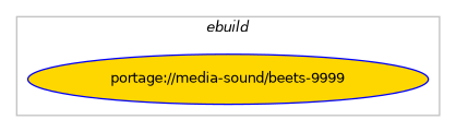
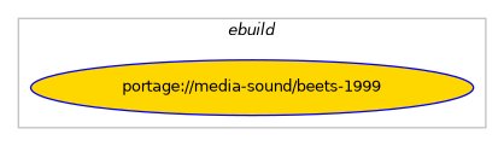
  digraph {
    compound=true
    concentrate=true
    fontname=Helvetica
    fontsize=10
    newrank=true
    rankdir=TB
    ranksep=1.5
-   n1 [color=blue fontname=Helvetica fontsize=10 label="portage://media-sound/beets-9999" width=4 style=filled fillcolor=gold]
+   n1 [color=blue fontname=Helvetica fontsize=10 label="portage://media-sound/beets-1999" width=4 style=filled fillcolor=gold]
    subgraph cluster_1 {
      color=gray
      label=<<i>ebuild</i>>
      n1
    }
    subgraph cluster_2 {
      color=gray
      label=<<i>dependencies</i>>
      subgraph cluster_3 {
        color=gray
        fillcolor="#eeeeee"
        label=<<i>compile</i>>
        style=filled
      }
      subgraph cluster_4 {
        color=gray
        fillcolor="#eeeeee"
        label=<<i>compile and run</i>>
        style=filled
      }
      subgraph cluster_5 {
        color=gray
        fillcolor="#eeeeee"
        label=<<i>run</i>>
        style=filled
      }
    }
    subgraph cluster_6 {
      color=gray
      label=<<i>candidates</i>>
      rank=same
    }
  }
